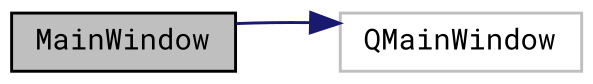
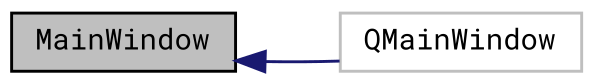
  digraph {
    rankdir=LR
    fontname="Roboto Mono"
    node [fontname="Roboto Mono" fontsize=10 shape=record style=filled]
    n1 [color=black fillcolor=grey75 fontcolor=black height=0.2 label=MainWindow width=0.4]
    n2 [color=grey75 fillcolor=white height=0.2 label=QMainWindow width=0.4]
-   n2 -> n1 [color=midnightblue dir=back fontname="Roboto Mono" fontsize=10 labelfontname=Helvetica labelfontsize=10 style=solid]
+   n1 -> n2 [color=midnightblue dir=back fontname="Roboto Mono" fontsize=10 labelfontname=Helvetica labelfontsize=10 style=solid]
  }
